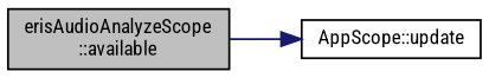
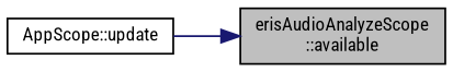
  digraph {
    rankdir=RL
    fontname="Roboto Condensed"
    node [color=black fontname="Roboto Condensed" fontsize=10 shape=record style=filled]
    n1 [fillcolor=grey75 fontcolor=black height=0.2 label="erisAudioAnalyzeScope\l::available" width=0.4]
    n2 [fillcolor=white height=0.2 label="AppScope::update" width=0.4]
-   n2 -> n1 [color=midnightblue dir=back fontname="Roboto Condensed" fontsize=10 labelfontname=Helvetica labelfontsize=10 style=solid]
+   n1 -> n2 [color=midnightblue dir=back fontname="Roboto Condensed" fontsize=10 labelfontname=Helvetica labelfontsize=10 style=solid]
  }
